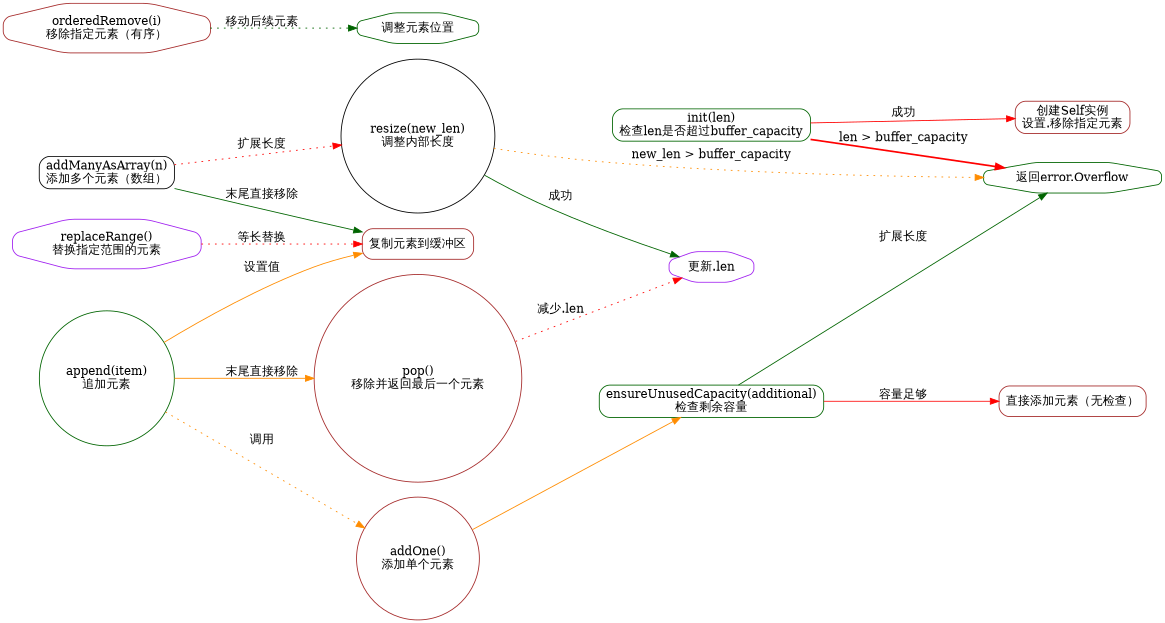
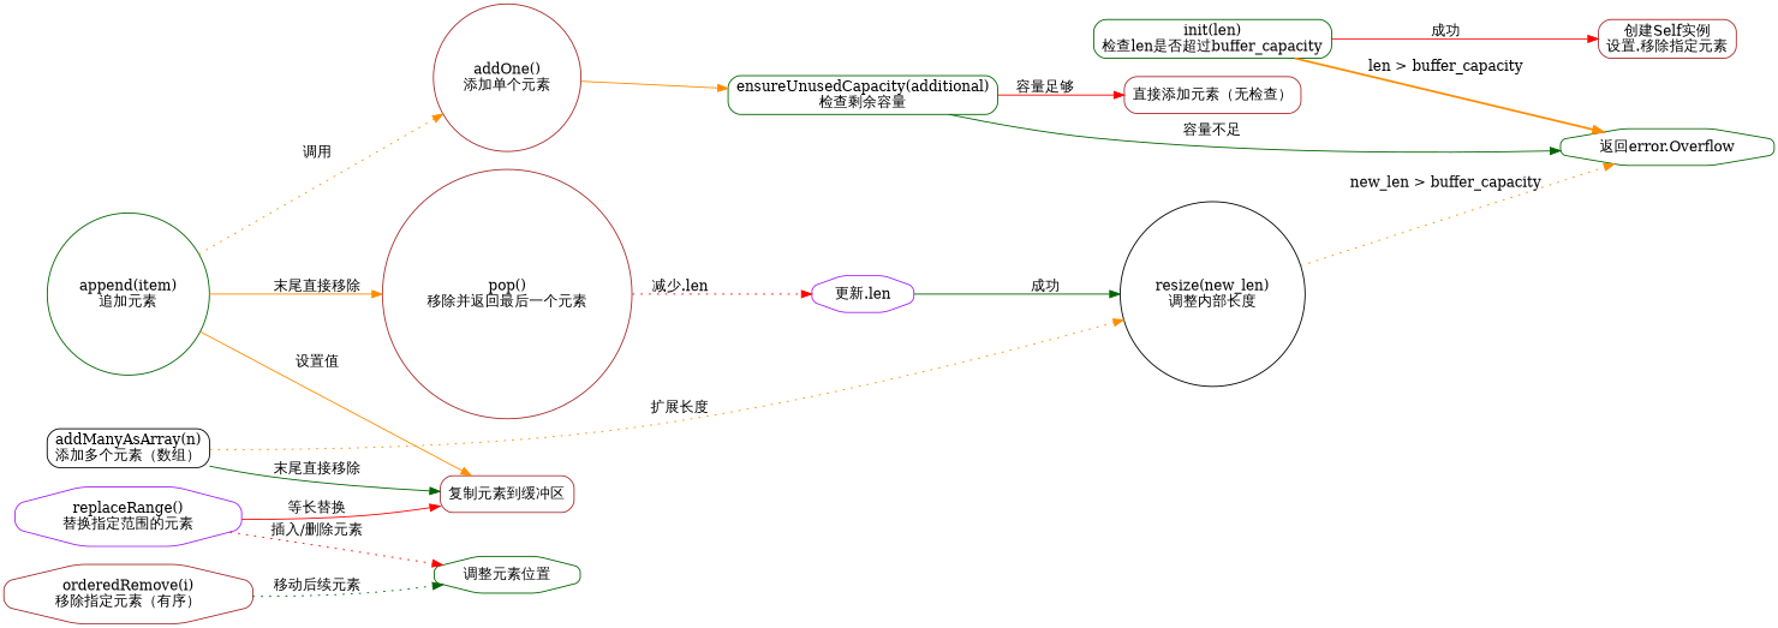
  digraph {
    rankdir=LR
    node [color=brown shape=box style=rounded]
    edge [color=darkorange style=solid]
    n1 [color=darkgreen label="init(len)\n检查len是否超过buffer_capacity"]
    n2 [color=darkgreen label="返回error.Overflow" shape=octagon]
    n3 [label="创建Self实例\n设置.移除指定元素"]
    n4 [color=black label="resize(new_len)\n调整内部长度" shape=circle]
    n5 [color=purple label="更新.len" shape=octagon]
    n6 [label="addOne()\n添加单个元素" shape=circle]
    n7 [color=darkgreen label="ensureUnusedCapacity(additional)\n检查剩余容量"]
    n8 [label="直接添加元素（无检查）"]
    n9 [color=black label="addManyAsArray(n)\n添加多个元素（数组）"]
    n10 [label="复制元素到缓冲区"]
    n11 [color=darkgreen label="append(item)\n追加元素" shape=circle]
    n12 [label="pop()\n移除并返回最后一个元素" shape=circle]
    n13 [color=purple label="replaceRange()\n替换指定范围的元素" shape=octagon]
    n14 [color=darkgreen label="调整元素位置" shape=octagon]
    n15 [label="orderedRemove(i)\n移除指定元素（有序）" shape=octagon]
-   n1 -> n2 [color=red label="len > buffer_capacity" style=bold]
+   n1 -> n2 [label="len > buffer_capacity" style=bold]
    n1 -> n3 [color=red label="成功"]
    n4 -> n2 [label="new_len > buffer_capacity" style=dotted]
-   n4 -> n5 [color=darkgreen label="成功"]
+   n5 -> n4 [color=darkgreen label="成功"]
    n6 -> n7
-   n7 -> n2 [color=darkgreen label="扩展长度"]
+   n7 -> n2 [color=darkgreen label="容量不足"]
    n7 -> n8 [color=red label="容量足够"]
-   n9 -> n4 [color=red label="扩展长度" style=dotted]
+   n9 -> n4 [label="扩展长度" style=dotted]
    n9 -> n10 [color=darkgreen label="末尾直接移除"]
    n11 -> n6 [label="调用" style=dotted]
    n11 -> n10 [label="设置值"]
    n11 -> n12 [label="末尾直接移除"]
    n12 -> n5 [color=red label="减少.len" style=dotted]
-   n13 -> n10 [color=red label="等长替换" style=dotted]
+   n13 -> n10 [color=red label="等长替换"]
+   n13 -> n14 [color=red label="插入/删除元素" style=dotted]
    n15 -> n14 [color=darkgreen label="移动后续元素" style=dotted]
  }
